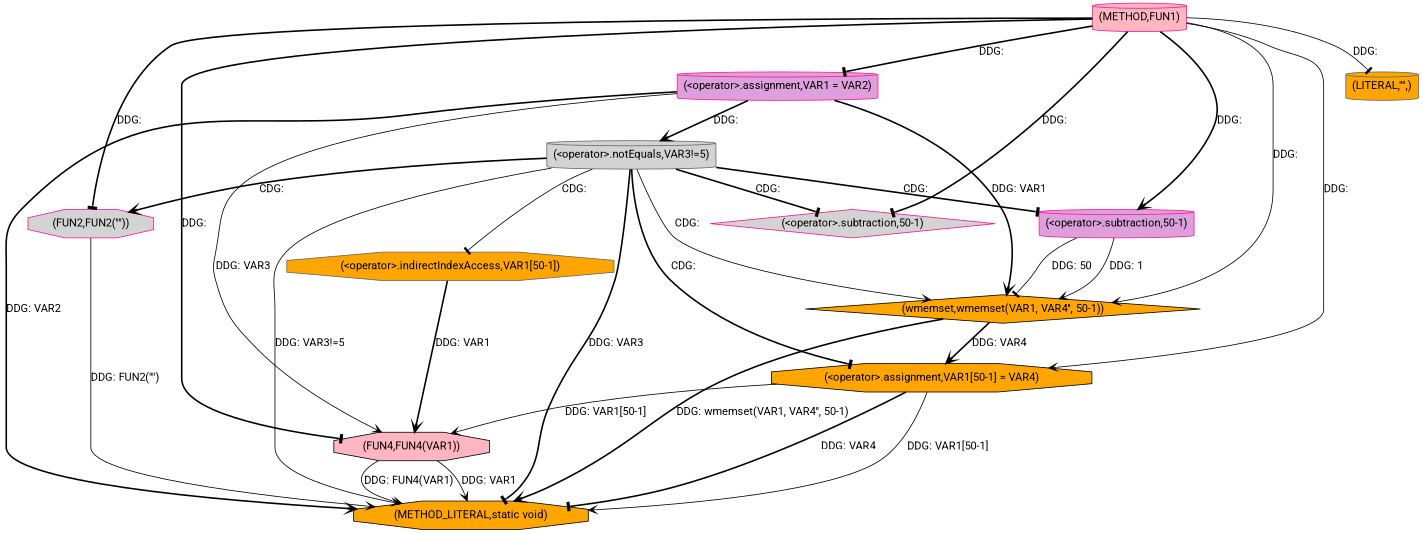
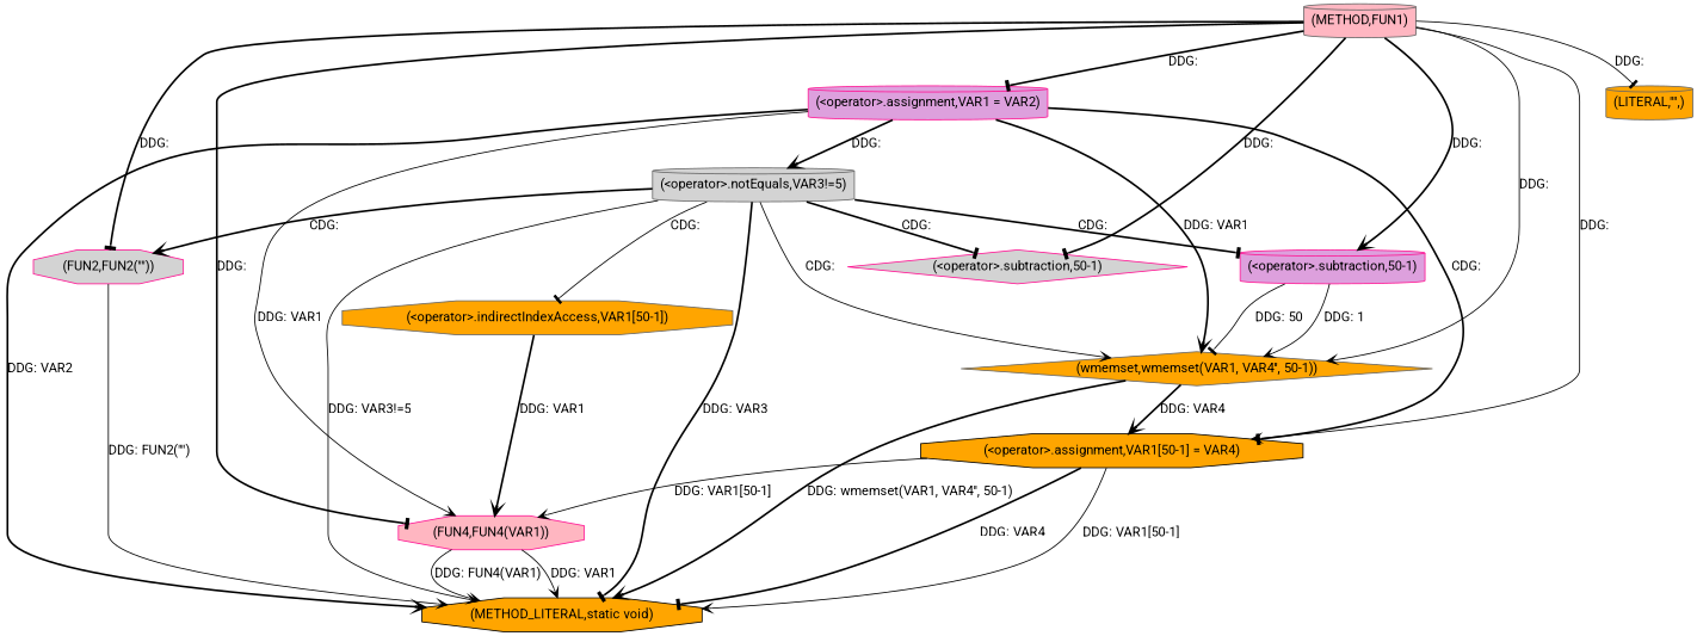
  digraph {
    fontname=Roboto
    node [color=deeppink fillcolor=orange fontname=Roboto shape=cylinder style=filled]
    edge [arrowhead=vee fontname=Roboto style=bold]
-   n1 [fillcolor=lightpink label="(METHOD,FUN1)"]
+   n1 [color=gray40 fillcolor=lightpink label="(METHOD,FUN1)"]
    n2 [fillcolor=plum label="(<operator>.assignment,VAR1 = VAR2)"]
    n3 [fillcolor=lightgrey label="(FUN2,FUN2(\"\"))" shape=octagon]
-   n4 [color=black label="(wmemset,wmemset(VAR1, VAR4'', 50-1))" shape=diamond]
+   n4 [color=gray40 label="(wmemset,wmemset(VAR1, VAR4'', 50-1))" shape=diamond]
    n5 [fillcolor=plum label="(<operator>.subtraction,50-1)"]
    n6 [color=black label="(<operator>.assignment,VAR1[50-1] = VAR4)" shape=octagon]
    n7 [fillcolor=lightgrey label="(<operator>.subtraction,50-1)" shape=diamond]
    n8 [color=gray40 label="(LITERAL,\"\",)"]
-   n9 [color=black fillcolor=lightpink label="(FUN4,FUN4(VAR1))" shape=octagon]
+   n9 [fillcolor=lightpink label="(FUN4,FUN4(VAR1))" shape=octagon]
    n10 [color=gray40 fillcolor=lightgrey label="(<operator>.notEquals,VAR3!=5)"]
    n11 [color=black label="(METHOD_LITERAL,static void)" shape=octagon]
    n12 [color=gray40 label="(<operator>.indirectIndexAccess,VAR1[50-1])" shape=octagon]
    n1 -> n2 [arrowhead=tee label="DDG: "]
    n1 -> n3 [arrowhead=tee label="DDG: "]
    n1 -> n4 [label="DDG: " style=solid]
    n1 -> n5 [label="DDG: "]
    n1 -> n6 [label="DDG: " style=solid]
    n1 -> n7 [arrowhead=tee label="DDG: "]
    n1 -> n8 [arrowhead=tee label="DDG: " style=solid]
    n1 -> n9 [arrowhead=tee label="DDG: "]
    n2 -> n4 [label="DDG: VAR1"]
-   n2 -> n9 [label="DDG: VAR3" style=solid]
+   n2 -> n9 [label="DDG: VAR1" style=solid]
    n2 -> n10 [label="DDG: "]
    n2 -> n11 [label="DDG: VAR2"]
    n3 -> n11 [label="DDG: FUN2(\"\")" style=solid]
    n4 -> n6 [label="DDG: VAR4"]
    n4 -> n11 [label="DDG: wmemset(VAR1, VAR4'', 50-1)"]
    n5 -> n4 [arrowhead=tee label="DDG: 50" style=solid]
    n5 -> n4 [label="DDG: 1" style=solid]
    n6 -> n9 [label="DDG: VAR1[50-1]" style=solid]
    n6 -> n11 [arrowhead=tee label="DDG: VAR4"]
    n6 -> n11 [label="DDG: VAR1[50-1]" style=solid]
    n9 -> n11 [label="DDG: FUN4(VAR1)" style=solid]
    n9 -> n11 [label="DDG: VAR1" style=solid]
    n10 -> n3 [label="CDG: "]
    n10 -> n4 [label="CDG: " style=solid]
    n10 -> n5 [arrowhead=tee label="CDG: "]
-   n10 -> n6 [arrowhead=tee label="CDG: "]
+   n2 -> n6 [arrowhead=tee label="CDG: "]
    n10 -> n7 [arrowhead=tee label="CDG: "]
    n10 -> n11 [label="DDG: VAR3!=5" style=solid]
    n10 -> n11 [arrowhead=tee label="DDG: VAR3"]
    n10 -> n12 [arrowhead=tee label="CDG: " style=solid]
    n12 -> n9 [label="DDG: VAR1"]
  }
